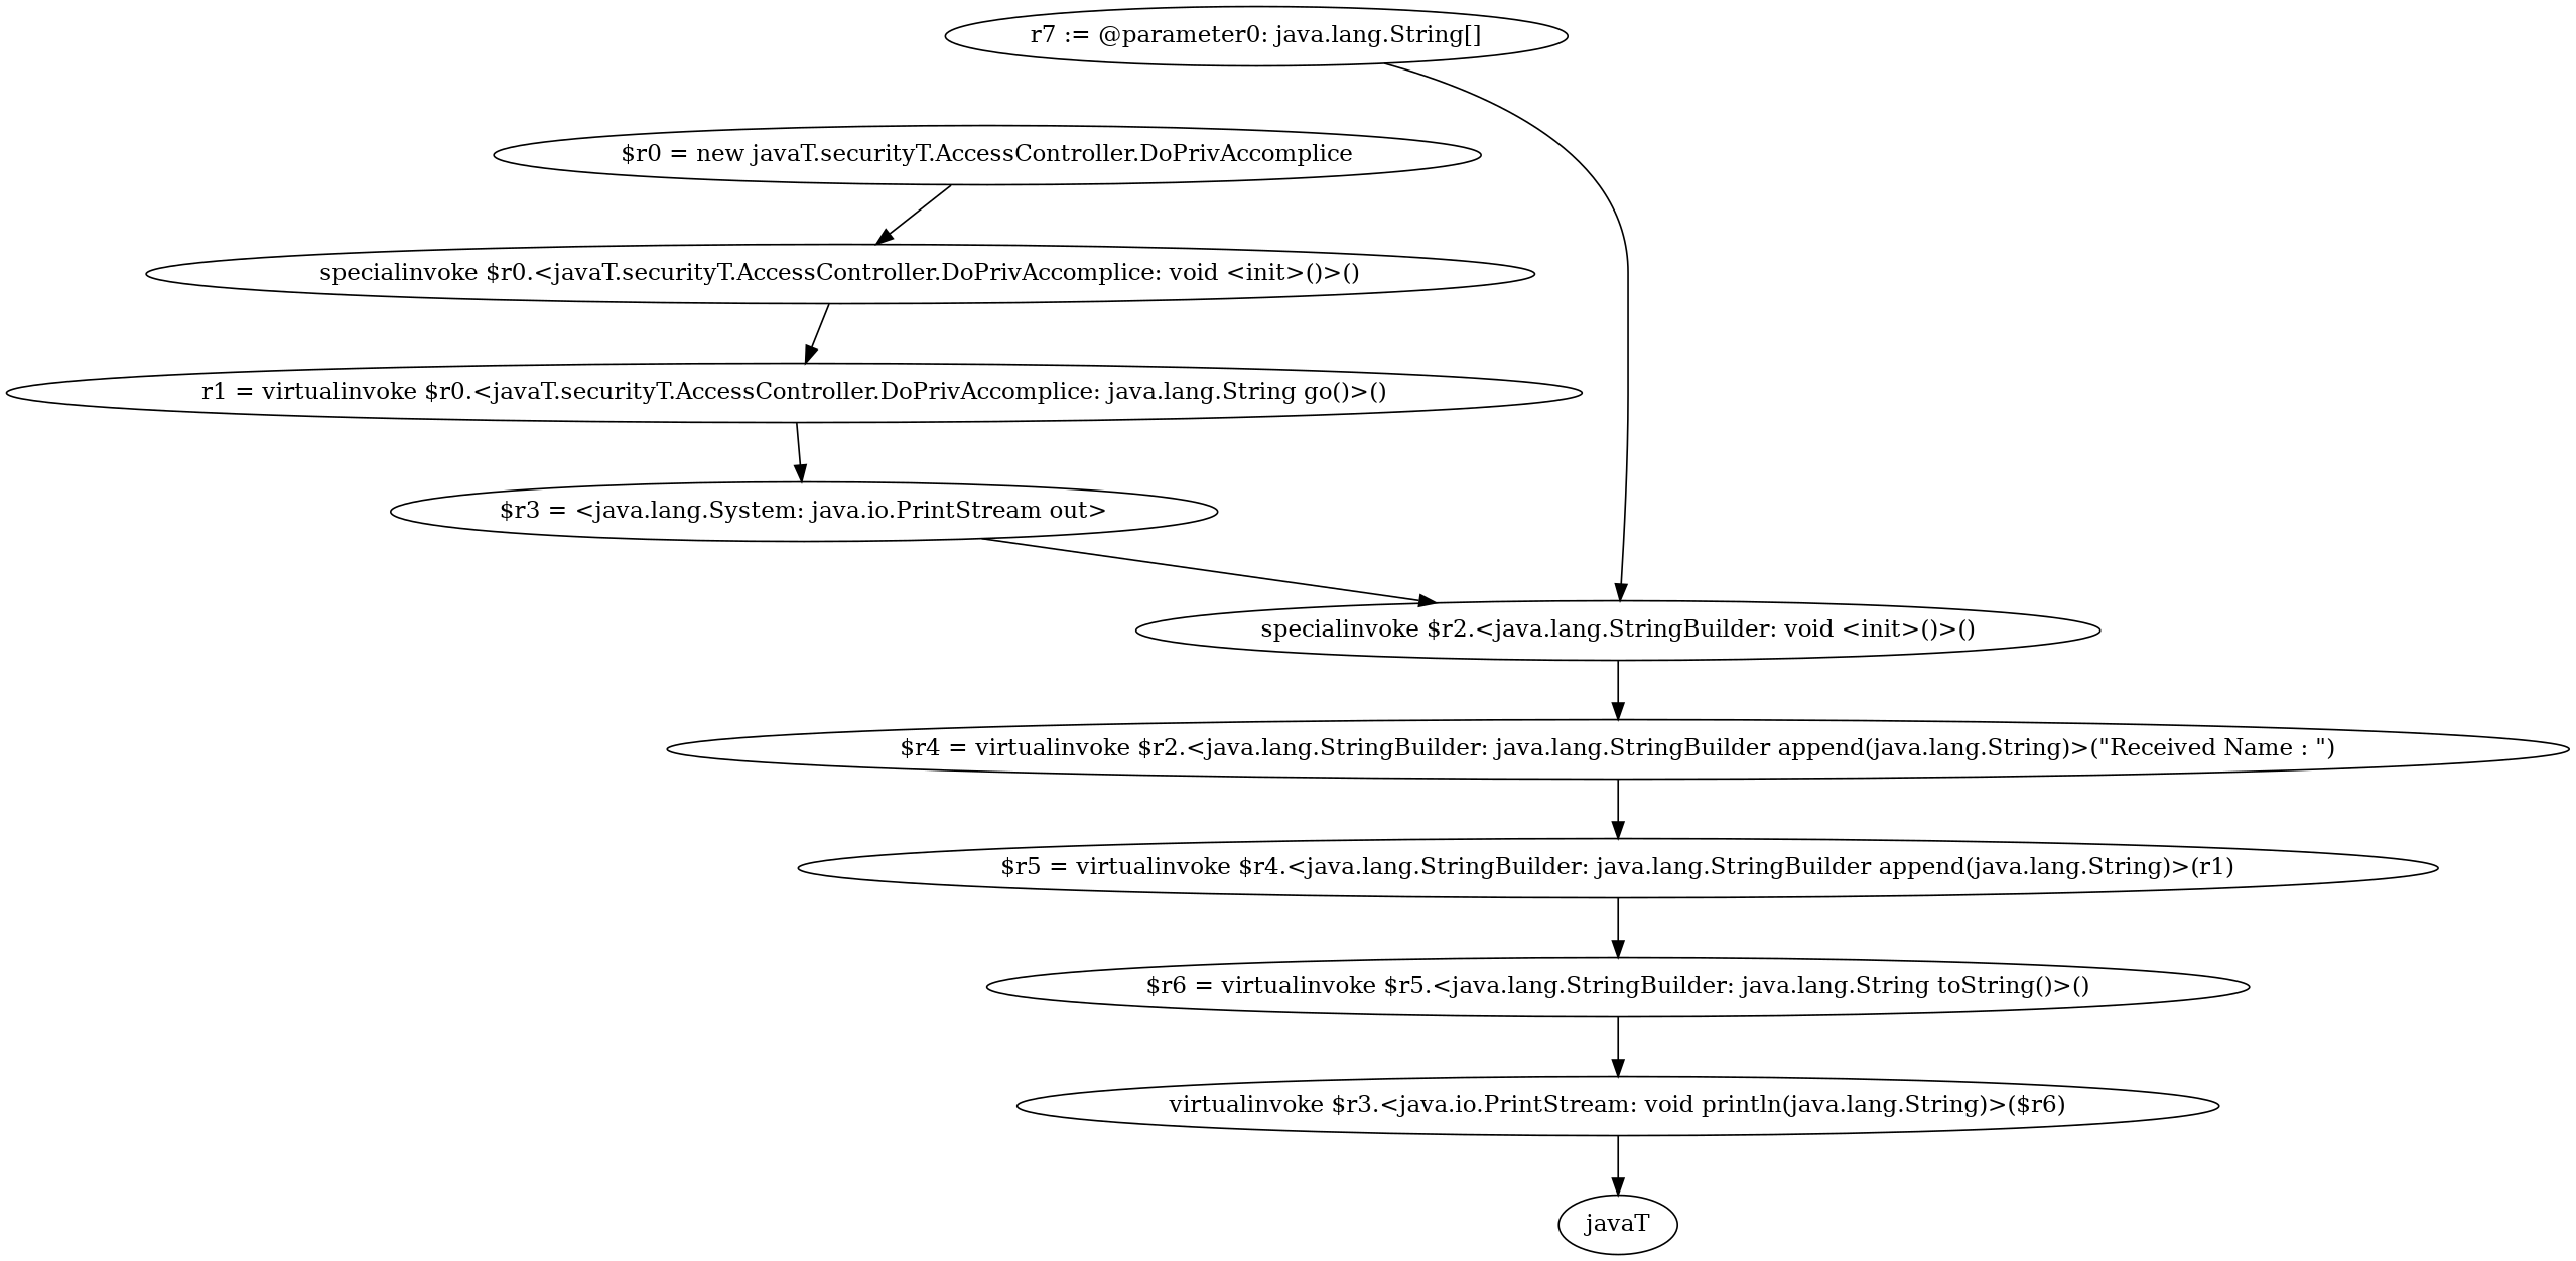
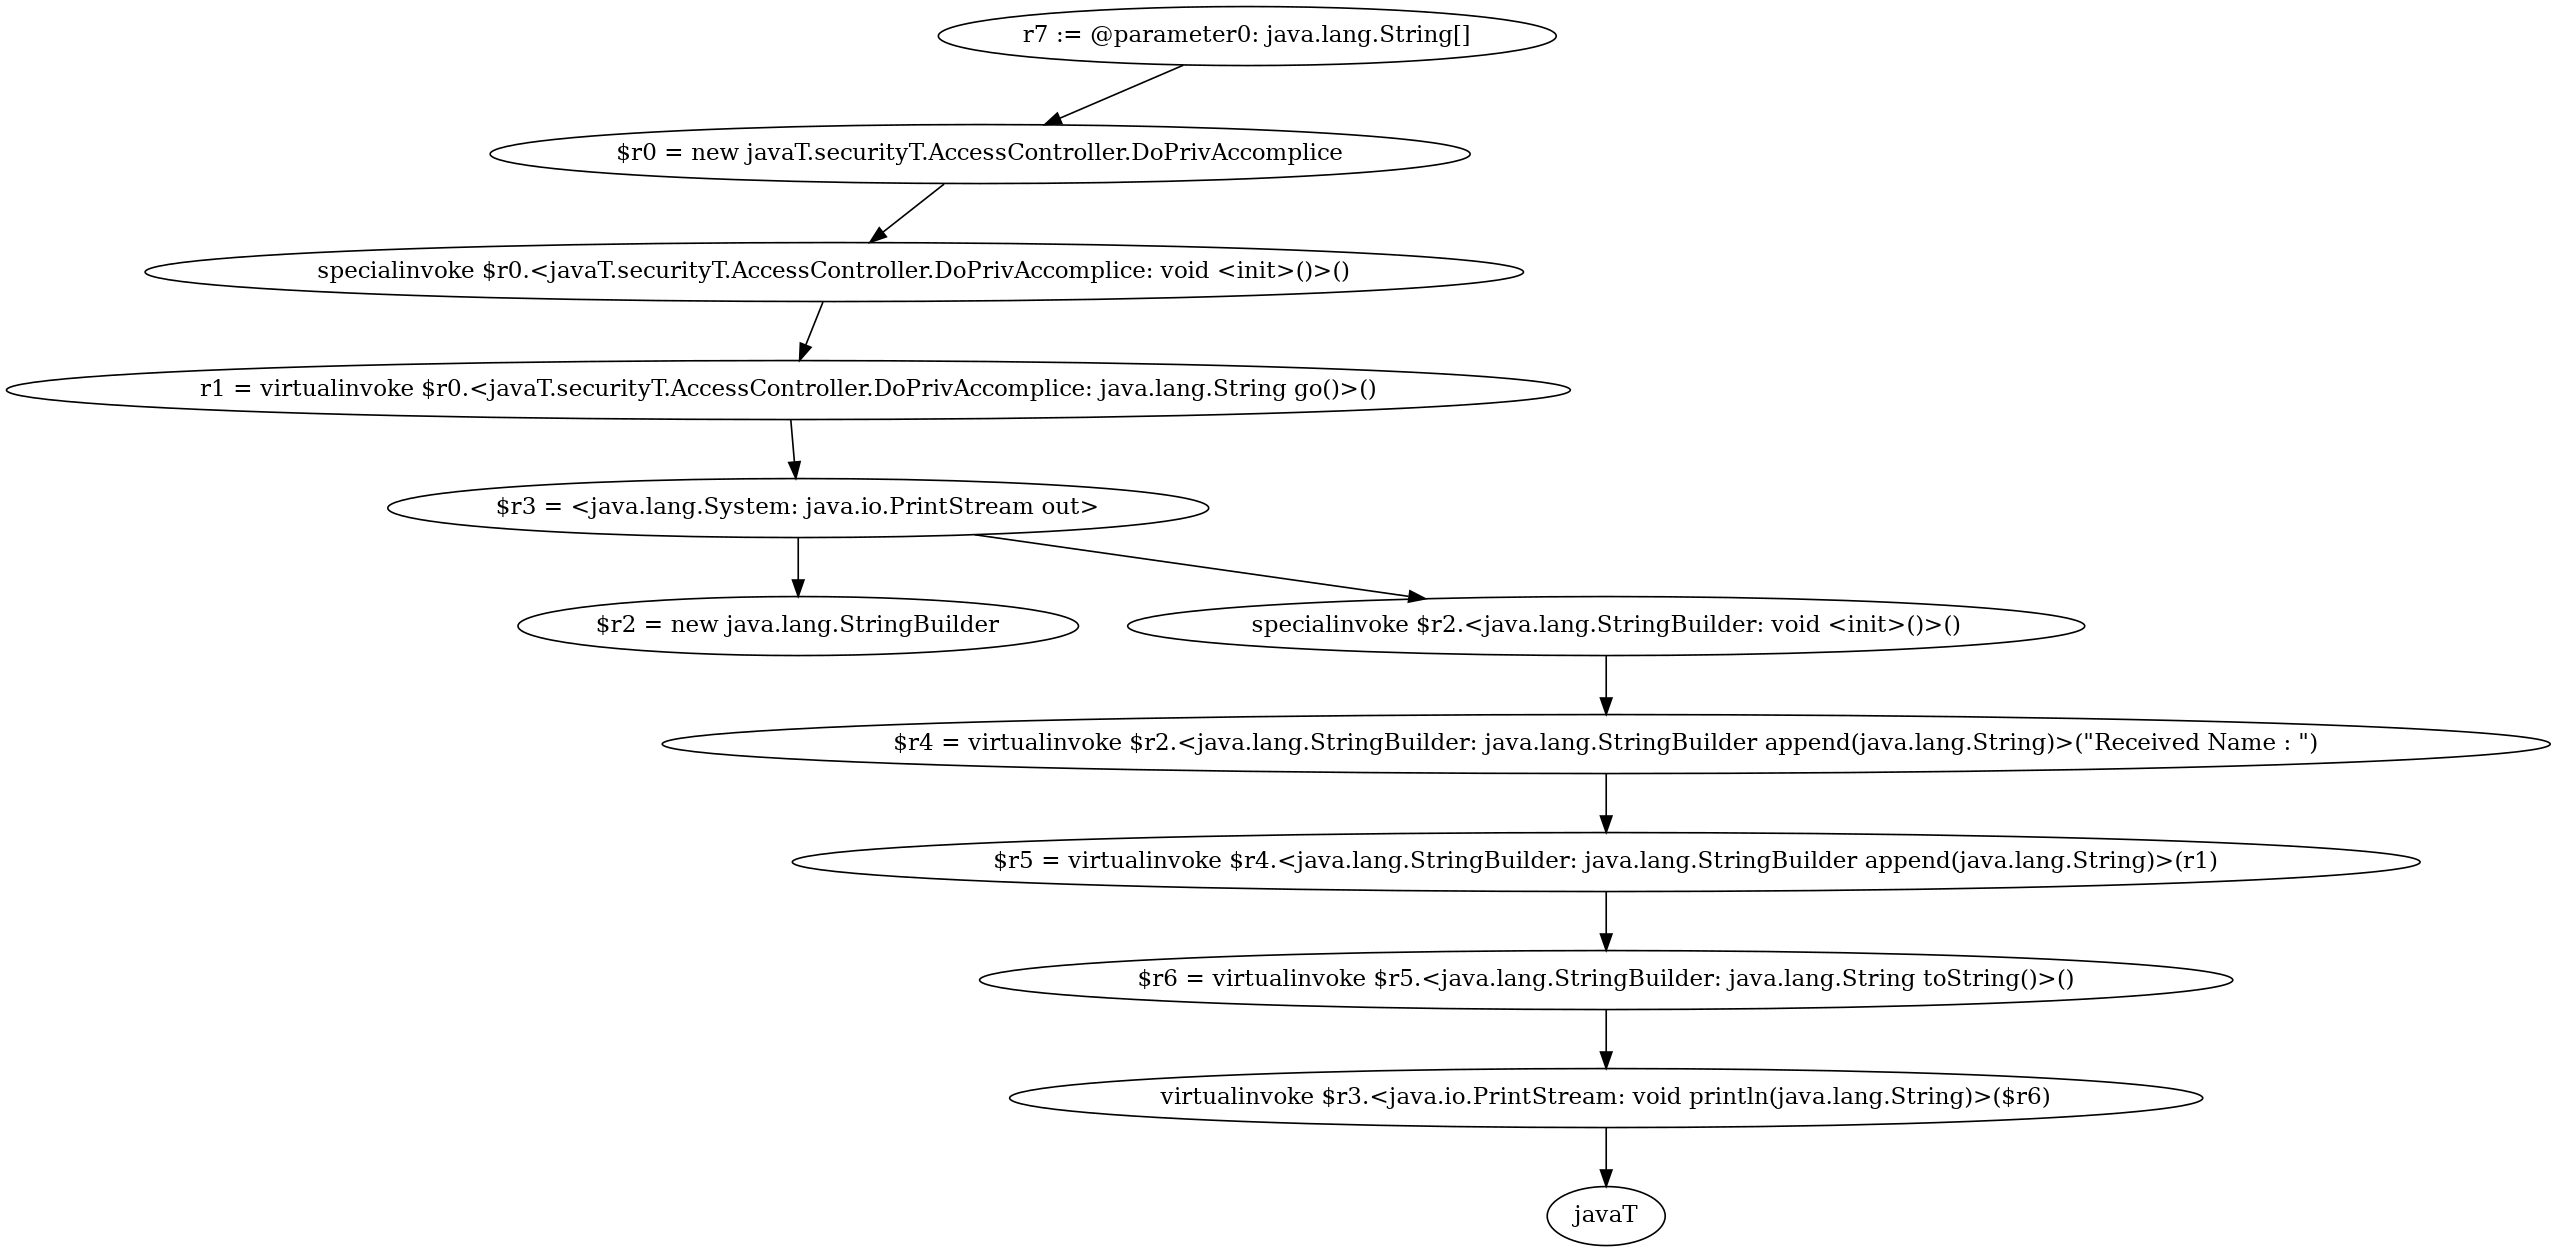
  digraph {
    "r7 := @parameter0: java.lang.String[]"
    "$r0 = new javaT.securityT.AccessController.DoPrivAccomplice"
    "specialinvoke $r0.<javaT.securityT.AccessController.DoPrivAccomplice: void <init>()>()"
    "r1 = virtualinvoke $r0.<javaT.securityT.AccessController.DoPrivAccomplice: java.lang.String go()>()"
    "$r3 = <java.lang.System: java.io.PrintStream out>"
+   "$r2 = new java.lang.StringBuilder"
    "specialinvoke $r2.<java.lang.StringBuilder: void <init>()>()"
    "$r4 = virtualinvoke $r2.<java.lang.StringBuilder: java.lang.StringBuilder append(java.lang.String)>(\"Received Name : \")"
    "$r5 = virtualinvoke $r4.<java.lang.StringBuilder: java.lang.StringBuilder append(java.lang.String)>(r1)"
    "$r6 = virtualinvoke $r5.<java.lang.StringBuilder: java.lang.String toString()>()"
    "virtualinvoke $r3.<java.io.PrintStream: void println(java.lang.String)>($r6)"
    n12 [label=javaT]
-   "r7 := @parameter0: java.lang.String[]" -> "specialinvoke $r2.<java.lang.StringBuilder: void <init>()>()"
+   "r7 := @parameter0: java.lang.String[]" -> "$r0 = new javaT.securityT.AccessController.DoPrivAccomplice"
    "$r0 = new javaT.securityT.AccessController.DoPrivAccomplice" -> "specialinvoke $r0.<javaT.securityT.AccessController.DoPrivAccomplice: void <init>()>()"
    "specialinvoke $r0.<javaT.securityT.AccessController.DoPrivAccomplice: void <init>()>()" -> "r1 = virtualinvoke $r0.<javaT.securityT.AccessController.DoPrivAccomplice: java.lang.String go()>()"
    "r1 = virtualinvoke $r0.<javaT.securityT.AccessController.DoPrivAccomplice: java.lang.String go()>()" -> "$r3 = <java.lang.System: java.io.PrintStream out>"
+   "$r3 = <java.lang.System: java.io.PrintStream out>" -> "$r2 = new java.lang.StringBuilder"
    "$r3 = <java.lang.System: java.io.PrintStream out>" -> "specialinvoke $r2.<java.lang.StringBuilder: void <init>()>()"
    "specialinvoke $r2.<java.lang.StringBuilder: void <init>()>()" -> "$r4 = virtualinvoke $r2.<java.lang.StringBuilder: java.lang.StringBuilder append(java.lang.String)>(\"Received Name : \")"
    "$r4 = virtualinvoke $r2.<java.lang.StringBuilder: java.lang.StringBuilder append(java.lang.String)>(\"Received Name : \")" -> "$r5 = virtualinvoke $r4.<java.lang.StringBuilder: java.lang.StringBuilder append(java.lang.String)>(r1)"
    "$r5 = virtualinvoke $r4.<java.lang.StringBuilder: java.lang.StringBuilder append(java.lang.String)>(r1)" -> "$r6 = virtualinvoke $r5.<java.lang.StringBuilder: java.lang.String toString()>()"
    "$r6 = virtualinvoke $r5.<java.lang.StringBuilder: java.lang.String toString()>()" -> "virtualinvoke $r3.<java.io.PrintStream: void println(java.lang.String)>($r6)"
    "virtualinvoke $r3.<java.io.PrintStream: void println(java.lang.String)>($r6)" -> n12
  }
